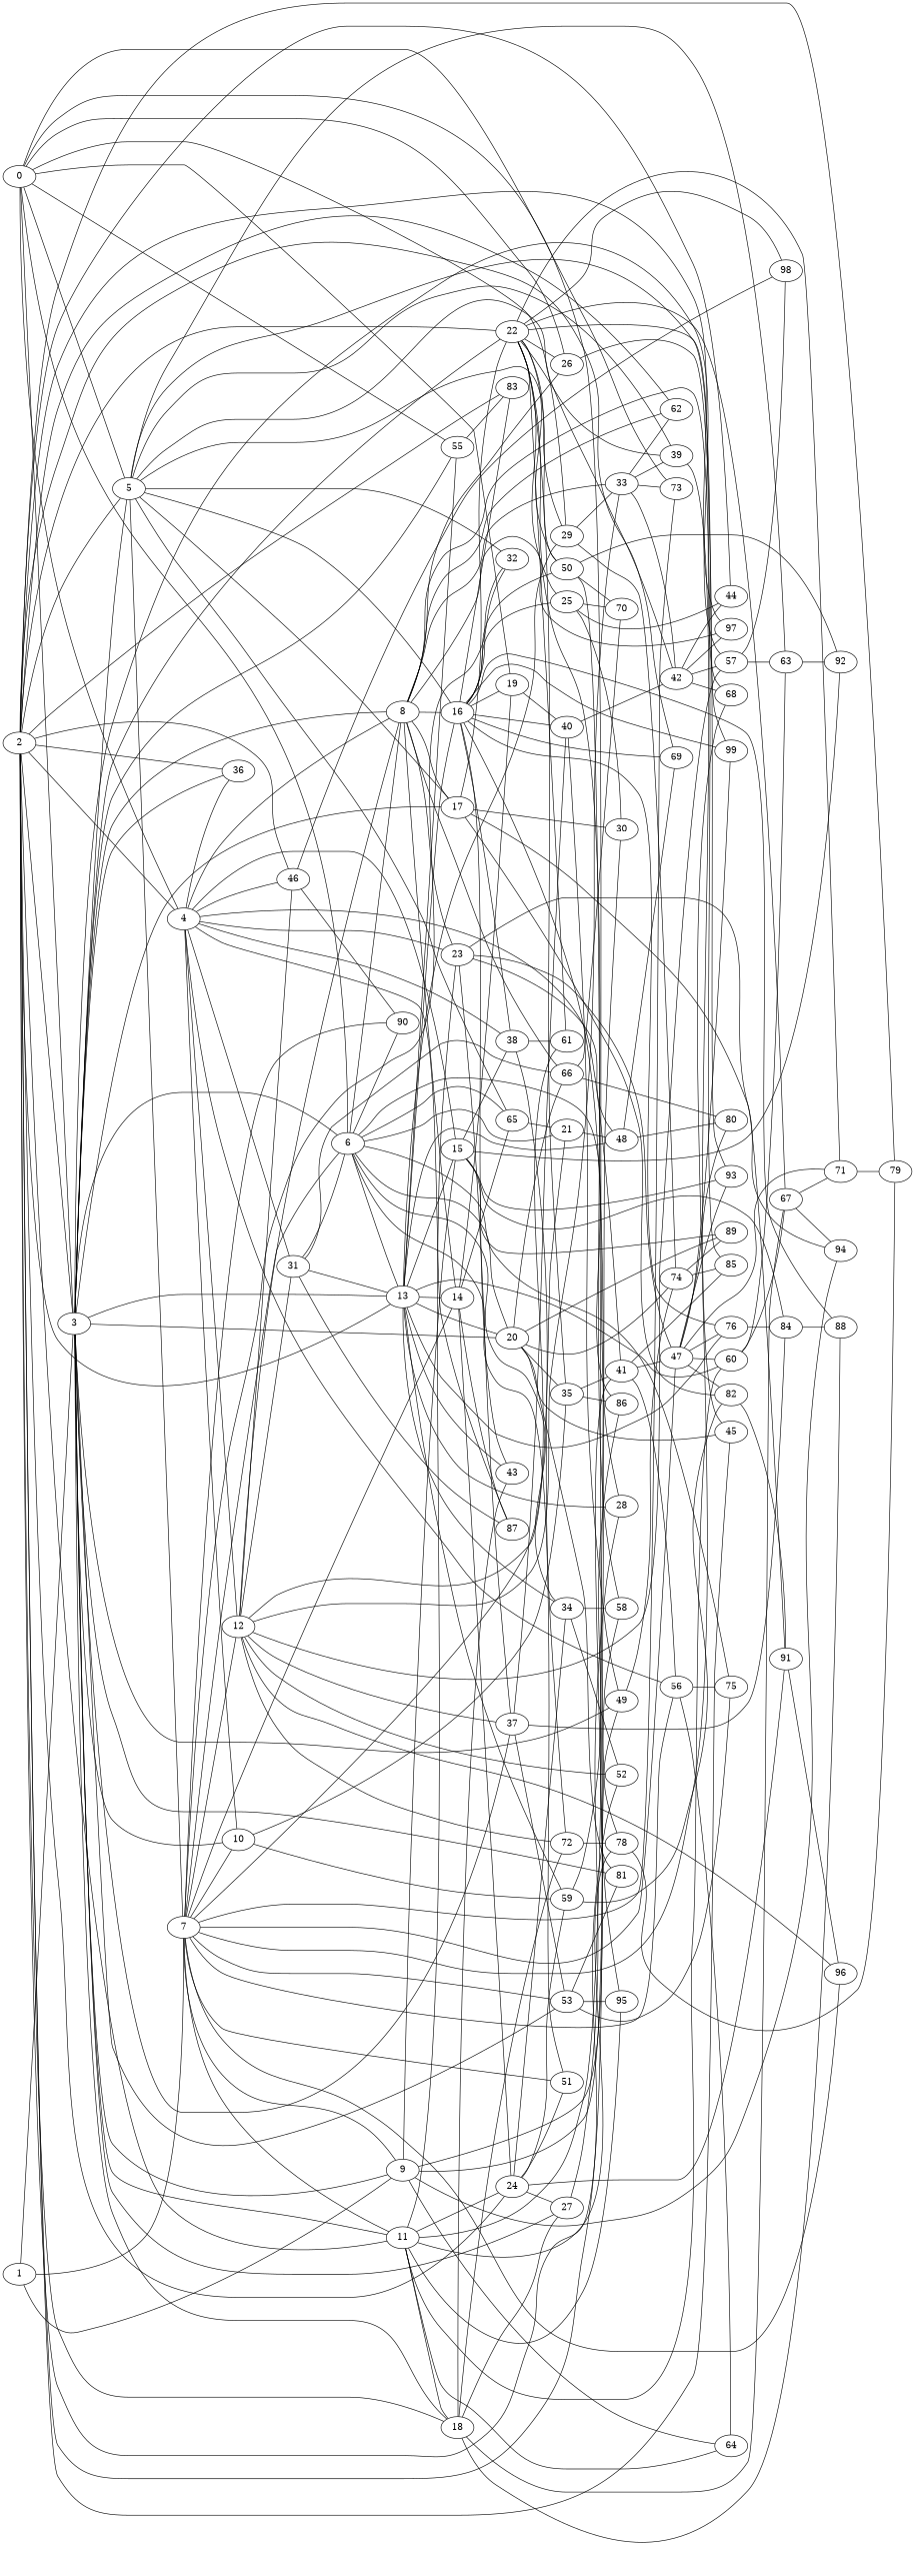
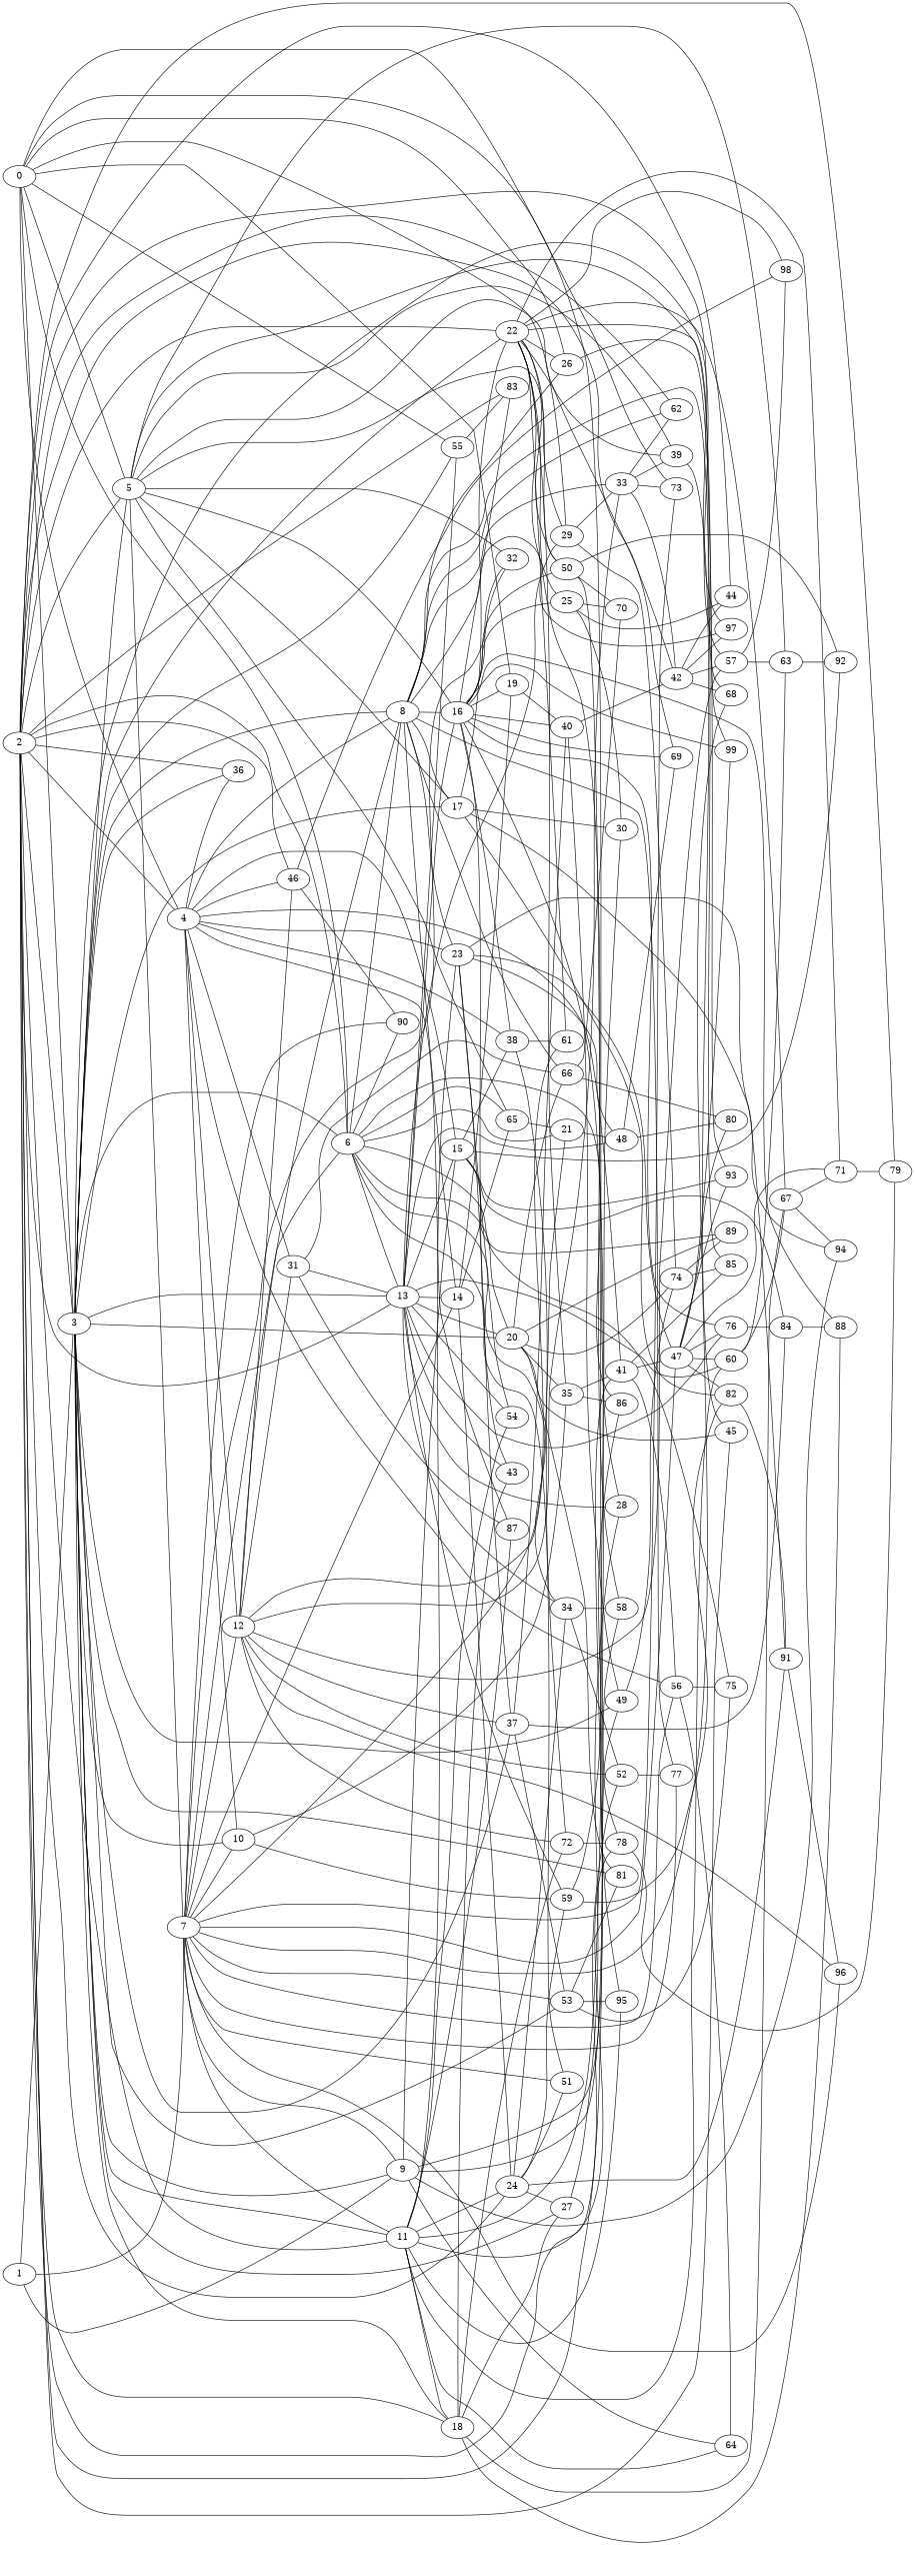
  strict graph {
    rankdir=LR
    edge [is_available=True prob=1.0]
    0
    3
    4
    5
    6
    19
    26
    28
    29
    55
    73
    9
    11
    13
    18
    22
    36
    8
    10
    17
    20
    27
    37
    49
    53
    57
    81
    46
    12
    15
    23
    31
    38
    41
    56
    87
    7
    16
    32
    39
    42
    50
    63
    65
    99
    21
    34
    51
    75
    86
    90
    40
    93
    33
    74
    83
    1
    14
    47
    61
    68
+   77
    96
    64
    94
    2
    24
    44
    45
    52
    58
    62
    69
    79
    97
    30
+   54
    60
    78
    95
    59
    43
    48
    76
    72
    88
    67
    35
    25
    71
    98
    91
    66
    85
    82
    89
    84
    92
    70
    80
    0 -- 3 [prob=0.422640760078]
    0 -- 4 [prob=0.886116770318]
    0 -- 5
    0 -- 6 [prob=0.73757038208]
    0 -- 19 [prob=0.6046282167]
    0 -- 26 [prob=0.572033592726]
    0 -- 28
    0 -- 29 [prob=0.964272241471]
    0 -- 55 [prob=0.624450952866]
    0 -- 73 [prob=0.0156659904568]
    3 -- 5
    3 -- 6
    3 -- 55 [prob=0.8884248976]
    3 -- 9
    3 -- 11 [prob=0.136091474743]
    3 -- 13 [prob=0.989597006704]
    3 -- 18 [prob=0.891756209322]
    3 -- 22 [prob=0.542508843897]
    3 -- 36
    3 -- 8 [prob=0.198673270282]
    3 -- 10
    3 -- 17
    3 -- 20
    3 -- 27
    3 -- 37 [prob=0.494126280203]
    3 -- 49 [prob=0.827271964275]
    3 -- 53 [prob=0.102247506143]
    3 -- 57
    3 -- 81 [prob=0.752509027992]
    4 -- 36 [prob=0.16566348907]
    4 -- 8 [prob=0.262167361124]
    4 -- 10
    4 -- 46 [prob=0.606414971434]
    4 -- 12
    4 -- 15 [prob=0.373569514226]
    4 -- 23
    4 -- 31
    4 -- 38 [prob=0.476479129857]
    4 -- 41 [prob=0.643665193909]
    4 -- 56 [prob=0.511964811885]
    4 -- 87 [prob=0.379498812398]
    5 -- 17 [prob=0.104682694992]
    5 -- 7
    5 -- 16 [prob=0.514626646171]
    5 -- 32 [prob=0.197430830151]
    5 -- 39 [prob=0.298841754333]
    5 -- 42 [prob=0.0428488342766]
    5 -- 50
    5 -- 63 [prob=0.213764749992]
    5 -- 65 [prob=0.205829504744]
    5 -- 99 [prob=0.137562810028]
    6 -- 13
    6 -- 8
    6 -- 20 [prob=0.573420847998]
    6 -- 7
    6 -- 65 [prob=0.919937502362]
    6 -- 21
    6 -- 34 [prob=0.865612175512]
    6 -- 51 [prob=0.169936276184]
    6 -- 75 [prob=0.546055636012]
    6 -- 86 [prob=0.296107653547]
    6 -- 90 [prob=0.155195616776]
    19 -- 40 [prob=0.307433552946]
    26 -- 93 [prob=0.79007338491]
    29 -- 33 [prob=0.294950857091]
    29 -- 74 [prob=0.0347837889426]
    55 -- 83 [prob=0.314247535535]
    9 -- 49 [prob=0.974249824358]
    9 -- 15 [prob=0.920064279497]
    9 -- 41 [prob=0.737103637636]
    9 -- 64 [prob=0.128644664267]
    9 -- 94 [prob=0.269082208112]
    11 -- 18 [prob=0.13356802861]
    11 -- 23
    11 -- 64 [prob=0.495147246281]
    11 -- 24
    11 -- 30 [prob=0.182750932532]
+   11 -- 54 [prob=0.873675434656]
    11 -- 60 [prob=0.883187957317]
    11 -- 78 [prob=0.462402026322]
    11 -- 95 [prob=0.0610036846369]
    13 -- 28 [prob=0.788197359933]
    13 -- 29 [prob=0.769515527492]
    13 -- 55
    13 -- 20 [prob=0.290417169054]
    13 -- 15 [prob=0.682788219248]
    13 -- 31 [prob=0.960788106056]
    13 -- 16
    13 -- 34
    13 -- 14 [prob=0.724378249774]
+   13 -- 54
    13 -- 60 [prob=0.353013188758]
    13 -- 59
    13 -- 43
    13 -- 48 [prob=0.0302679416251]
    13 -- 76 [prob=0.200629317353]
    18 -- 27 [prob=0.84826836766]
    18 -- 43 [prob=0.327924646851]
    18 -- 72 [prob=0.554406235267]
    18 -- 88
    18 -- 67
    22 -- 26 [prob=0.827008704804]
    22 -- 29 [prob=0.702784844046]
    22 -- 39 [prob=0.350320442435]
    22 -- 50
    22 -- 61
    22 -- 68 [prob=0.202765213864]
    22 -- 58 [prob=0.24492252711]
    22 -- 67 [prob=0.519539810563]
    22 -- 35 [prob=0.507602844573]
    22 -- 25
    22 -- 71 [prob=0.317366140444]
    22 -- 98 [prob=0.129537145063]
    8 -- 26 [prob=0.0227774694547]
    8 -- 17
    8 -- 12 [prob=0.0895742024037]
    8 -- 23
    8 -- 16 [prob=0.520568759574]
    8 -- 33 [prob=0.367098601269]
    8 -- 14 [prob=0.116752467523]
+   8 -- 77
    8 -- 62 [prob=0.693784276933]
    8 -- 97
    8 -- 66 [prob=0.843154630892]
    8 -- 85 [prob=0.654480540505]
    10 -- 59 [prob=0.748154666794]
    10 -- 35 [prob=0.996651573291]
    17 -- 22 [prob=0.12179336129]
    17 -- 30 [prob=0.559665491469]
    17 -- 91
    17 -- 82
    20 -- 81
    20 -- 74 [prob=0.424069485338]
    20 -- 45 [prob=0.278573843851]
    20 -- 35 [prob=0.976390828445]
    20 -- 66 [prob=0.17219012626]
    20 -- 89
    27 -- 28 [prob=0.541364897427]
    37 -- 53 [prob=0.591047696683]
    37 -- 40 [prob=0.587257633216]
    37 -- 84
    49 -- 74 [prob=0.749780545491]
    53 -- 81 [prob=0.104638827294]
    53 -- 75 [prob=0.479325759999]
    53 -- 95 [prob=0.162775044258]
    57 -- 63 [prob=0.596200363991]
    57 -- 98 [prob=0.759502304526]
    46 -- 90 [prob=0.00477038204222]
    46 -- 98 [prob=0.47636638405]
    12 -- 37 [prob=0.0207143327776]
    12 -- 57 [prob=0.622463412169]
    12 -- 46 [prob=0.529880604406]
    12 -- 31 [prob=0.90908128727]
    12 -- 21 [prob=0.80479193926]
    12 -- 33 [prob=0.903316530298]
    12 -- 96 [prob=0.21938863075]
    12 -- 52 [prob=0.32118315908]
    12 -- 72
    15 -- 38
    15 -- 93
    15 -- 89 [prob=0.804264458284]
    15 -- 84 [prob=0.0683337022624]
    15 -- 92
    23 -- 37 [prob=0.26216266186]
    23 -- 47 [prob=0.766231396331]
    23 -- 94
+   23 -- 54 [prob=0.57815148142]
    23 -- 48
    31 -- 87 [prob=0.413606774004]
    31 -- 66 [prob=0.788296715853]
    38 -- 61 [prob=0.614473477835]
    38 -- 72 [prob=0.172189482369]
    41 -- 56 [prob=0.963227118723]
    41 -- 47
    41 -- 85 [prob=0.635511875511]
    56 -- 75
    56 -- 64 [prob=0.744471305648]
    7 -- 73
    7 -- 9
    7 -- 11 [prob=0.458689325745]
    7 -- 10 [prob=0.944095387221]
    7 -- 53 [prob=0.75312420133]
    7 -- 12
    7 -- 56 [prob=0.264536953998]
    7 -- 32 [prob=0.418121517712]
    7 -- 51 [prob=0.162484476775]
    7 -- 90
    7 -- 14 [prob=0.290676974105]
    7 -- 47 [prob=0.446467062895]
    7 -- 61 [prob=0.77473832678]
    7 -- 68 [prob=0.863739572749]
+   7 -- 77 [prob=0.366353572713]
    7 -- 96
    16 -- 19 [prob=0.587437599184]
    16 -- 38
    16 -- 32 [prob=0.698474226227]
    16 -- 50 [prob=0.0499186529181]
    16 -- 99 [prob=0.648705588389]
    16 -- 40 [prob=0.0321019461123]
    16 -- 83 [prob=0.0922202078164]
    16 -- 69 [prob=0.465027773974]
    16 -- 95 [prob=0.908416752803]
    16 -- 43 [prob=0.880465248269]
    16 -- 76
    16 -- 88 [prob=0.974755570456]
    16 -- 25 [prob=0.933323454941]
    39 -- 45 [prob=0.124434917229]
    42 -- 57
    42 -- 68 [prob=0.85769504813]
    42 -- 44 [prob=0.7934153263]
    42 -- 97 [prob=0.674284403735]
    50 -- 78
    50 -- 92 [prob=0.913801000315]
    50 -- 70
    63 -- 92 [prob=0.295123174369]
    65 -- 21 [prob=0.587741429844]
    21 -- 48
    34 -- 52 [prob=0.353330591282]
    34 -- 58
    40 -- 49 [prob=0.196430599417]
    40 -- 42 [prob=0.606376936828]
    33 -- 73 [prob=0.745437441082]
    33 -- 39
    33 -- 42 [prob=0.65988769916]
    33 -- 62 [prob=0.757233940502]
    74 -- 85 [prob=0.932734472187]
    74 -- 89 [prob=0.398777577802]
    1 -- 3
    1 -- 9 [prob=0.259762820696]
    1 -- 7 [prob=0.324099208003]
    14 -- 19 [prob=0.0220656767546]
-   14 -- 87 [prob=0.83918299469]
+   11 -- 87 [prob=0.83918299469]
    14 -- 65
    14 -- 24 [prob=0.746075503569]
    47 -- 99 [prob=0.997543292521]
    47 -- 93 [prob=0.0381646920323]
    47 -- 60 [prob=0.945932558681]
    47 -- 76 [prob=0.721512618287]
    47 -- 71 [prob=0.753720524703]
    47 -- 82
    47 -- 80 [prob=0.388222671539]
    2 -- 3 [prob=0.819901089251]
    2 -- 4
    2 -- 5 [prob=0.525898074171]
-   31 -- 6 [prob=0.152855499131]
+   2 -- 6 [prob=0.152855499131]
    2 -- 11 [prob=0.67498622844]
    2 -- 13 [prob=0.426859573148]
    2 -- 18 [prob=0.49267730686]
    2 -- 22 [prob=0.919809994888]
    2 -- 36 [prob=0.670983705211]
    2 -- 46
    2 -- 83 [prob=0.326685639722]
    2 -- 24 [prob=0.155822030441]
    2 -- 44 [prob=0.111969462438]
    2 -- 45
    2 -- 52 [prob=0.334927825707]
    2 -- 58 [prob=0.271056718382]
    2 -- 62 [prob=0.201554091187]
    2 -- 69 [prob=0.350008035804]
    2 -- 79 [prob=0.431179498878]
    2 -- 97
    24 -- 27 [prob=0.65436761528]
    24 -- 34 [prob=0.127469547302]
    24 -- 51 [prob=0.895752441216]
    24 -- 59 [prob=0.531582164677]
    24 -- 91 [prob=0.326117417303]
+   52 -- 77 [prob=0.292199843991]
    60 -- 63
    60 -- 67 [prob=0.99476031184]
    78 -- 79
    59 -- 86
    59 -- 82
    48 -- 69
    48 -- 80 [prob=0.506506562736]
    76 -- 84
    72 -- 78 [prob=0.8202999934]
    67 -- 94
    67 -- 71 [prob=0.581199943975]
    35 -- 41 [prob=0.340116814375]
    35 -- 86 [prob=0.332149192315]
    25 -- 44
    25 -- 30 [prob=0.88295389889]
    25 -- 70 [prob=0.627082045521]
    71 -- 79 [prob=0.839791487189]
    91 -- 96 [prob=0.224483512155]
    66 -- 70 [prob=0.674913388939]
    66 -- 80 [prob=0.417098106675]
    82 -- 91 [prob=0.189378710357]
    84 -- 88 [prob=0.764513401273]
  }
